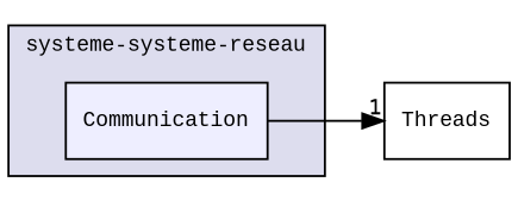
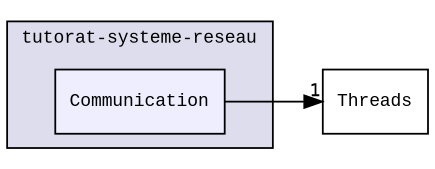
  digraph {
    compound=true
    rankdir=LR
    fontname="Liberation Mono"
    node [fontname="Liberation Mono" fontsize=10 shape=box]
    n1 [fillcolor="#eeeeff" label=Communication pencolor=black style=filled]
    n2 [label=Threads]
    subgraph cluster_1 {
      bgcolor="#ddddee"
      fontsize=10
-     label="systeme-systeme-reseau"
+     label="tutorat-systeme-reseau"
      pencolor=black
      n1
    }
    n1 -> n2 [headlabel=1 labeldistance=1.5 labelfontname=Helvetica labelfontsize=10 fontname="Liberation Mono"]
  }
